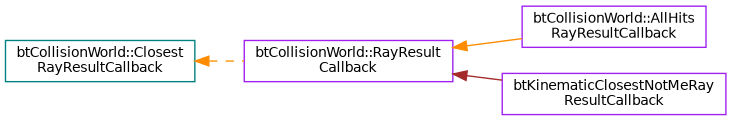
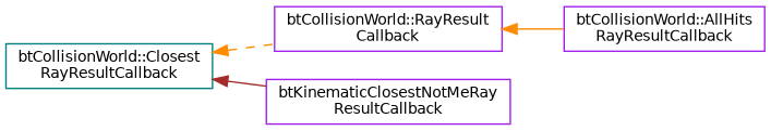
  digraph {
    rankdir=LR
    node [color=purple fillcolor=white fontname=Helvetica fontsize=10 shape=record style=filled]
    edge [color=darkorange dir=back fontname=Helvetica fontsize=10 labelfontname=Helvetica labelfontsize=10 style=solid]
    n1 [height=0.2 label="btCollisionWorld::RayResult\lCallback" width=0.4]
    n2 [height=0.2 label="btCollisionWorld::AllHits\lRayResultCallback" width=0.4]
    n3 [color=teal height=0.2 label="btCollisionWorld::Closest\lRayResultCallback" width=0.4]
    n4 [height=0.2 label="btKinematicClosestNotMeRay\lResultCallback" width=0.4]
    n1 -> n2
    n3 -> n1 [style=dashed]
-   n1 -> n4 [color=brown]
+   n3 -> n4 [color=brown]
  }
